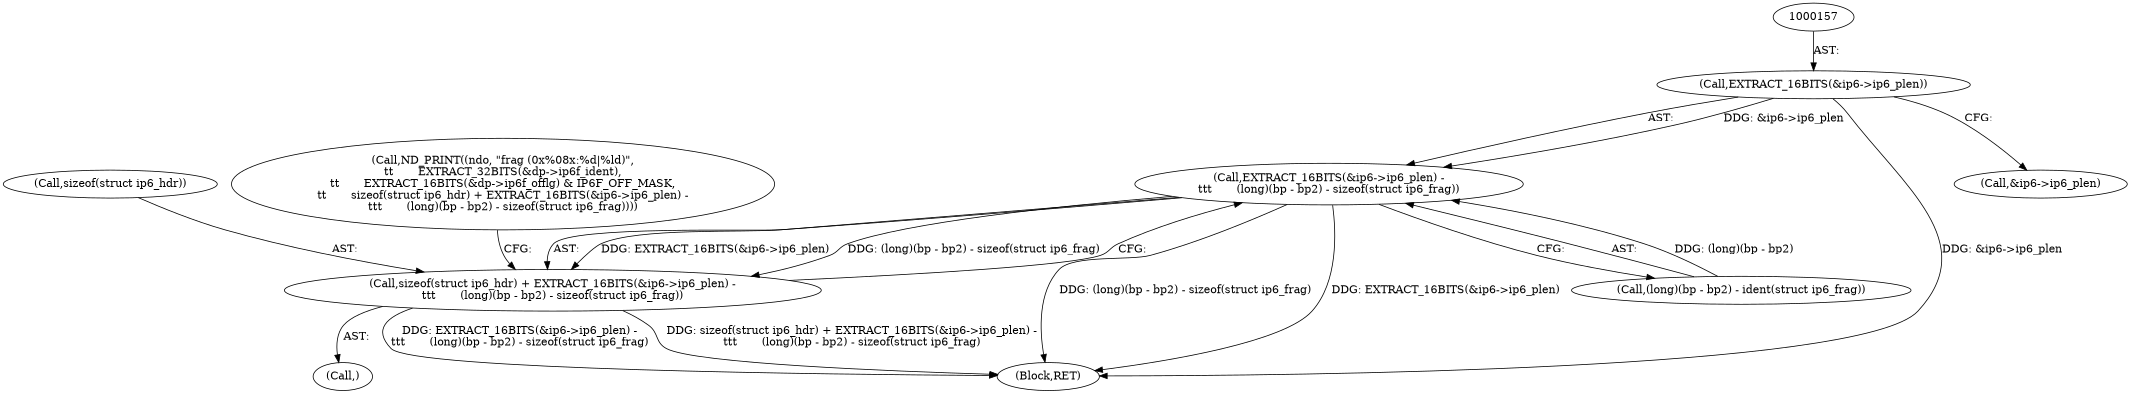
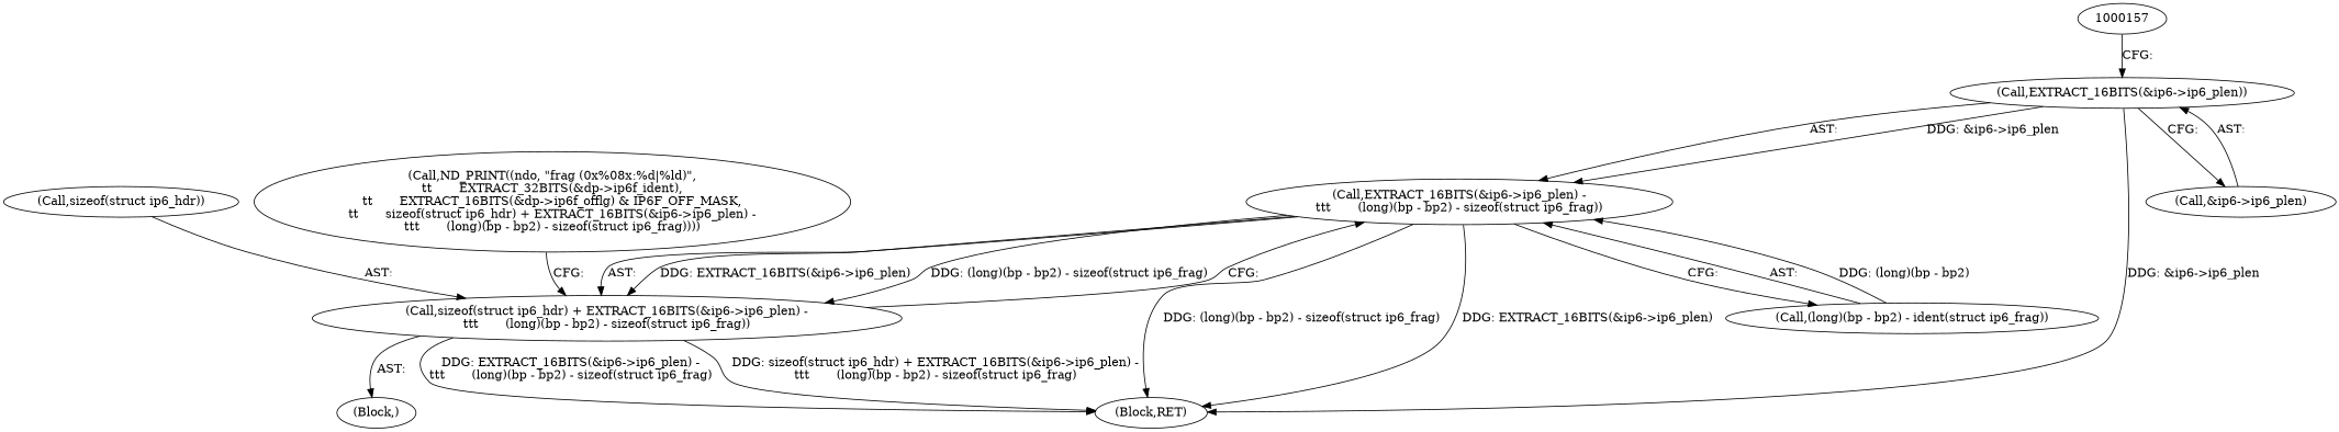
  digraph {
    n1 [label="(Call,EXTRACT_16BITS(&ip6->ip6_plen))"]
    n2 [label="(Call,EXTRACT_16BITS(&ip6->ip6_plen) -\n\t\t\t       (long)(bp - bp2) - sizeof(struct ip6_frag))"]
    n3 [label="(Block,RET)"]
    n4 [label="(Call,&ip6->ip6_plen)"]
    n5 [label="(Call,sizeof(struct ip6_hdr) + EXTRACT_16BITS(&ip6->ip6_plen) -\n\t\t\t       (long)(bp - bp2) - sizeof(struct ip6_frag))"]
    n6 [label="(Call,(long)(bp - bp2) - ident(struct ip6_frag))"]
-   n7 [label="(Call,)"]
+   n7 [label="(Block,)"]
    n8 [label="(Call,sizeof(struct ip6_hdr))"]
    n9 [label="(Call,ND_PRINT((ndo, \"frag (0x%08x:%d|%ld)\",\n\t\t       EXTRACT_32BITS(&dp->ip6f_ident),\n\t\t       EXTRACT_16BITS(&dp->ip6f_offlg) & IP6F_OFF_MASK,\n\t\t       sizeof(struct ip6_hdr) + EXTRACT_16BITS(&ip6->ip6_plen) -\n\t\t\t       (long)(bp - bp2) - sizeof(struct ip6_frag))))"]
    1000157
    n1 -> n2 [label="AST: "]
    n1 -> n2 [label="DDG: &ip6->ip6_plen"]
    n1 -> n3 [label="DDG: &ip6->ip6_plen"]
    n1 -> n4 [label="CFG: "]
    n2 -> n3 [label="DDG: (long)(bp - bp2) - sizeof(struct ip6_frag)"]
    n2 -> n3 [label="DDG: EXTRACT_16BITS(&ip6->ip6_plen)"]
    n2 -> n5 [label="AST: "]
    n2 -> n5 [label="DDG: EXTRACT_16BITS(&ip6->ip6_plen)"]
    n2 -> n5 [label="DDG: (long)(bp - bp2) - sizeof(struct ip6_frag)"]
    n2 -> n6 [label="CFG: "]
+   n4 -> n1 [label="AST: "]
    n5 -> n2 [label="CFG: "]
    n5 -> n3 [label="DDG: EXTRACT_16BITS(&ip6->ip6_plen) -\n\t\t\t       (long)(bp - bp2) - sizeof(struct ip6_frag)"]
    n5 -> n3 [label="DDG: sizeof(struct ip6_hdr) + EXTRACT_16BITS(&ip6->ip6_plen) -\n\t\t\t       (long)(bp - bp2) - sizeof(struct ip6_frag)"]
    n5 -> n7 [label="AST: "]
    n6 -> n2 [label="AST: "]
    n6 -> n2 [label="DDG: (long)(bp - bp2)"]
    n8 -> n5 [label="AST: "]
    n9 -> n5 [label="CFG: "]
-   1000157 -> n1 [label="AST: "]
+   1000157 -> n1 [label="CFG: "]
  }
